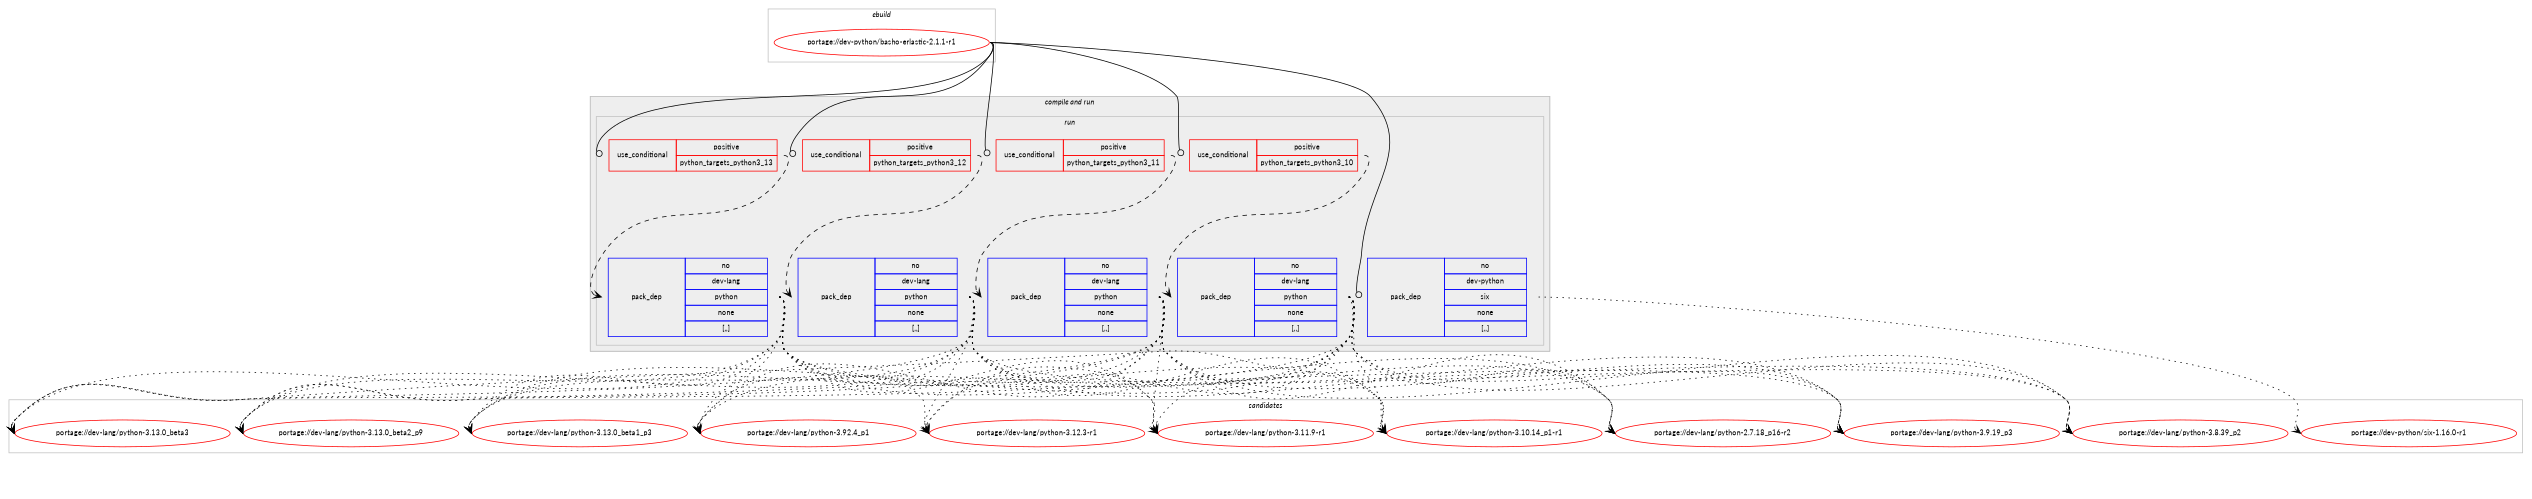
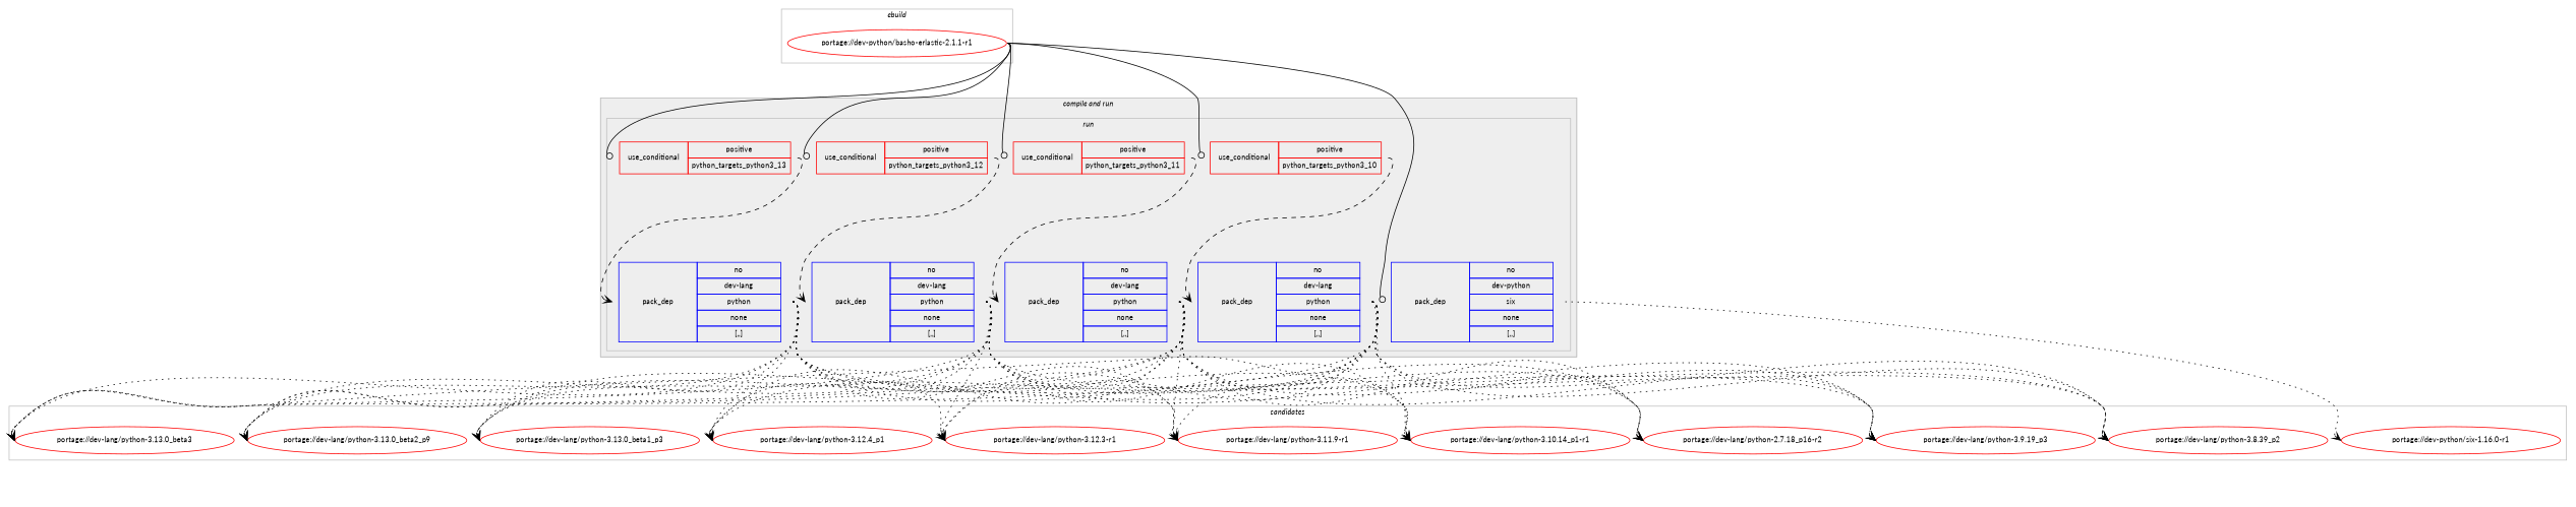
  digraph {
    compound=true
    concentrate=true
    fontname=Lato
    fontsize=10
    newrank=true
    rankdir=TB
    ranksep=1.5
    node [color=red fontname=Lato fontsize=10]
    edge [arrowhead=vee fontname=Lato headport=w style=dotted tailport=e weight=100]
    n1 [label="portage://dev-python/basho-erlastic-2.1.1-r1" width=4]
    n2 [color=blue label=<<TABLE BORDER="0" CELLBORDER="1" CELLSPACING="0" CELLPADDING="4" WIDTH="220"><TR><TD ROWSPAN="6" CELLPADDING="30">pack_dep</TD></TR><TR><TD WIDTH="110">no</TD></TR><TR><TD>dev-lang</TD></TR><TR><TD>python</TD></TR><TR><TD>none</TD></TR><TR><TD>[,,]</TD></TR></TABLE>> shape=none]
    n3 [label=<<TABLE BORDER="0" CELLBORDER="1" CELLSPACING="0" CELLPADDING="4"><TR><TD ROWSPAN="3" CELLPADDING="10">use_conditional</TD></TR><TR><TD>positive</TD></TR><TR><TD>python_targets_python3_10</TD></TR></TABLE>> shape=none]
    n4 [color=blue label=<<TABLE BORDER="0" CELLBORDER="1" CELLSPACING="0" CELLPADDING="4" WIDTH="220"><TR><TD ROWSPAN="6" CELLPADDING="30">pack_dep</TD></TR><TR><TD WIDTH="110">no</TD></TR><TR><TD>dev-lang</TD></TR><TR><TD>python</TD></TR><TR><TD>none</TD></TR><TR><TD>[,,]</TD></TR></TABLE>> shape=none]
    n5 [label=<<TABLE BORDER="0" CELLBORDER="1" CELLSPACING="0" CELLPADDING="4"><TR><TD ROWSPAN="3" CELLPADDING="10">use_conditional</TD></TR><TR><TD>positive</TD></TR><TR><TD>python_targets_python3_11</TD></TR></TABLE>> shape=none]
    n6 [color=blue label=<<TABLE BORDER="0" CELLBORDER="1" CELLSPACING="0" CELLPADDING="4" WIDTH="220"><TR><TD ROWSPAN="6" CELLPADDING="30">pack_dep</TD></TR><TR><TD WIDTH="110">no</TD></TR><TR><TD>dev-lang</TD></TR><TR><TD>python</TD></TR><TR><TD>none</TD></TR><TR><TD>[,,]</TD></TR></TABLE>> shape=none]
    n7 [label=<<TABLE BORDER="0" CELLBORDER="1" CELLSPACING="0" CELLPADDING="4"><TR><TD ROWSPAN="3" CELLPADDING="10">use_conditional</TD></TR><TR><TD>positive</TD></TR><TR><TD>python_targets_python3_12</TD></TR></TABLE>> shape=none]
    n8 [color=blue label=<<TABLE BORDER="0" CELLBORDER="1" CELLSPACING="0" CELLPADDING="4" WIDTH="220"><TR><TD ROWSPAN="6" CELLPADDING="30">pack_dep</TD></TR><TR><TD WIDTH="110">no</TD></TR><TR><TD>dev-lang</TD></TR><TR><TD>python</TD></TR><TR><TD>none</TD></TR><TR><TD>[,,]</TD></TR></TABLE>> shape=none]
    n9 [label=<<TABLE BORDER="0" CELLBORDER="1" CELLSPACING="0" CELLPADDING="4"><TR><TD ROWSPAN="3" CELLPADDING="10">use_conditional</TD></TR><TR><TD>positive</TD></TR><TR><TD>python_targets_python3_13</TD></TR></TABLE>> shape=none]
    n10 [color=blue label=<<TABLE BORDER="0" CELLBORDER="1" CELLSPACING="0" CELLPADDING="4" WIDTH="220"><TR><TD ROWSPAN="6" CELLPADDING="30">pack_dep</TD></TR><TR><TD WIDTH="110">no</TD></TR><TR><TD>dev-python</TD></TR><TR><TD>six</TD></TR><TR><TD>none</TD></TR><TR><TD>[,,]</TD></TR></TABLE>> shape=none]
    n11 [label="portage://dev-lang/python-2.7.18_p16-r2" width=4]
    n12 [label="portage://dev-lang/python-3.10.14_p1-r1" width=4]
    n13 [label="portage://dev-lang/python-3.11.9-r1" width=4]
    n14 [label="portage://dev-lang/python-3.12.3-r1" width=4]
-   n15 [label="portage://dev-lang/python-3.92.4_p1" width=4]
+   n15 [label="portage://dev-lang/python-3.12.4_p1" width=4]
    n16 [label="portage://dev-lang/python-3.13.0_beta1_p3" width=4]
    n17 [label="portage://dev-lang/python-3.13.0_beta2_p9" width=4]
    n18 [label="portage://dev-lang/python-3.13.0_beta3" width=4]
    n19 [label="portage://dev-lang/python-3.8.39_p2" width=4]
    n20 [label="portage://dev-lang/python-3.9.19_p3" width=4]
    n21 [label="portage://dev-python/six-1.16.0-r1" width=4]
    subgraph cluster_1 {
      color=gray
      label=<<i>ebuild</i>>
      rank=same
      n1
    }
    subgraph cluster_2 {
      color=gray
      label=<<i>dependencies</i>>
      subgraph cluster_3 {
        color=gray
        fillcolor="#eeeeee"
        label=<<i>compile</i>>
        style=filled
      }
      subgraph cluster_4 {
        color=gray
        fillcolor="#eeeeee"
        label=<<i>compile and run</i>>
        style=filled
      }
      subgraph cluster_5 {
        color=gray
        fillcolor="#eeeeee"
        label=<<i>run</i>>
        style=filled
        subgraph sub_6 {
          color=gray
          fillcolor="#eeeeee"
          label=<<i>run</i>>
          style=filled
          n3
          subgraph sub_7 {
            color=gray
            fillcolor="#eeeeee"
            label=<<i>run</i>>
            style=filled
            n2
          }
        }
        subgraph sub_8 {
          color=gray
          fillcolor="#eeeeee"
          label=<<i>run</i>>
          style=filled
          n5
          subgraph sub_9 {
            color=gray
            fillcolor="#eeeeee"
            label=<<i>run</i>>
            style=filled
            n4
          }
        }
        subgraph sub_10 {
          color=gray
          fillcolor="#eeeeee"
          label=<<i>run</i>>
          style=filled
          n7
          subgraph sub_11 {
            color=gray
            fillcolor="#eeeeee"
            label=<<i>run</i>>
            style=filled
            n6
          }
        }
        subgraph sub_12 {
          color=gray
          fillcolor="#eeeeee"
          label=<<i>run</i>>
          style=filled
          n9
          subgraph sub_13 {
            color=gray
            fillcolor="#eeeeee"
            label=<<i>run</i>>
            style=filled
            n8
          }
        }
        subgraph sub_14 {
          color=gray
          fillcolor="#eeeeee"
          label=<<i>run</i>>
          style=filled
          n10
        }
      }
    }
    subgraph cluster_15 {
      color=gray
      label=<<i>candidates</i>>
      rank=same
      subgraph sub_16 {
        color=black
        label=<<i>candidates</i>>
        nodesep=1
        rank=same
        n11
        n12
        n13
        n14
        n15
        n16
        n17
        n18
        n19
        n20
      }
      subgraph sub_17 {
        color=black
        label=<<i>candidates</i>>
        nodesep=1
        rank=same
        n11
        n12
        n13
        n14
        n15
        n16
        n17
        n18
        n19
        n20
      }
      subgraph sub_18 {
        color=black
        label=<<i>candidates</i>>
        nodesep=1
        rank=same
        n11
        n12
        n13
        n14
        n15
        n16
        n17
        n18
        n19
        n20
      }
      subgraph sub_19 {
        color=black
        label=<<i>candidates</i>>
        nodesep=1
        rank=same
        n11
        n12
        n13
        n14
        n15
        n16
        n17
        n18
        n19
        n20
      }
      subgraph sub_20 {
        color=black
        label=<<i>candidates</i>>
        nodesep=1
        rank=same
        n21
      }
    }
    n1 -> n3 [arrowhead=odot style=solid weight=20]
    n1 -> n5 [arrowhead=odot style=solid weight=20]
    n1 -> n7 [arrowhead=odot style=solid weight=20]
    n1 -> n9 [arrowhead=odot style=solid weight=20]
    n1 -> n10 [arrowhead=odot style=solid weight=20]
    n2 -> n11
    n2 -> n12
    n2 -> n13
    n2 -> n14
    n2 -> n15
    n2 -> n16
    n2 -> n17
    n2 -> n18
    n2 -> n19
    n2 -> n20
    n3 -> n2 [style=dashed weight=20]
    n4 -> n11
    n4 -> n12
    n4 -> n13
    n4 -> n14
    n4 -> n15
    n4 -> n16
    n4 -> n17
    n4 -> n18
    n4 -> n19
    n4 -> n20
    n5 -> n4 [style=dashed weight=20]
    n6 -> n11
    n6 -> n12
    n6 -> n13
    n6 -> n14
    n6 -> n15
    n6 -> n16
    n6 -> n17
    n6 -> n18
    n6 -> n19
    n6 -> n20
    n7 -> n6 [style=dashed weight=20]
    n8 -> n11
    n8 -> n12
    n8 -> n13
    n8 -> n14
    n8 -> n15
    n8 -> n16
    n8 -> n17
    n8 -> n18
    n8 -> n19
    n8 -> n20
    n9 -> n8 [style=dashed weight=20]
    n10 -> n21
  }
